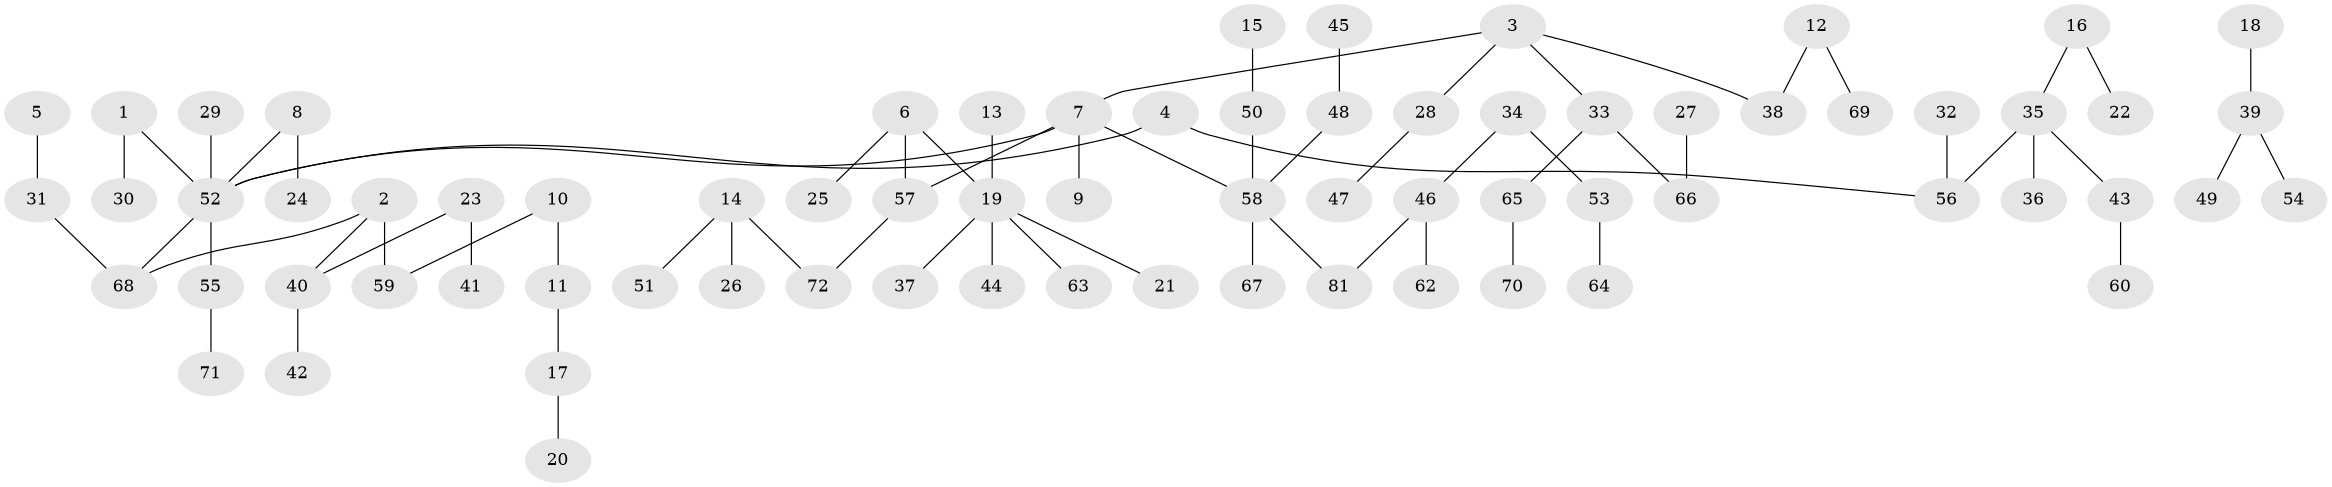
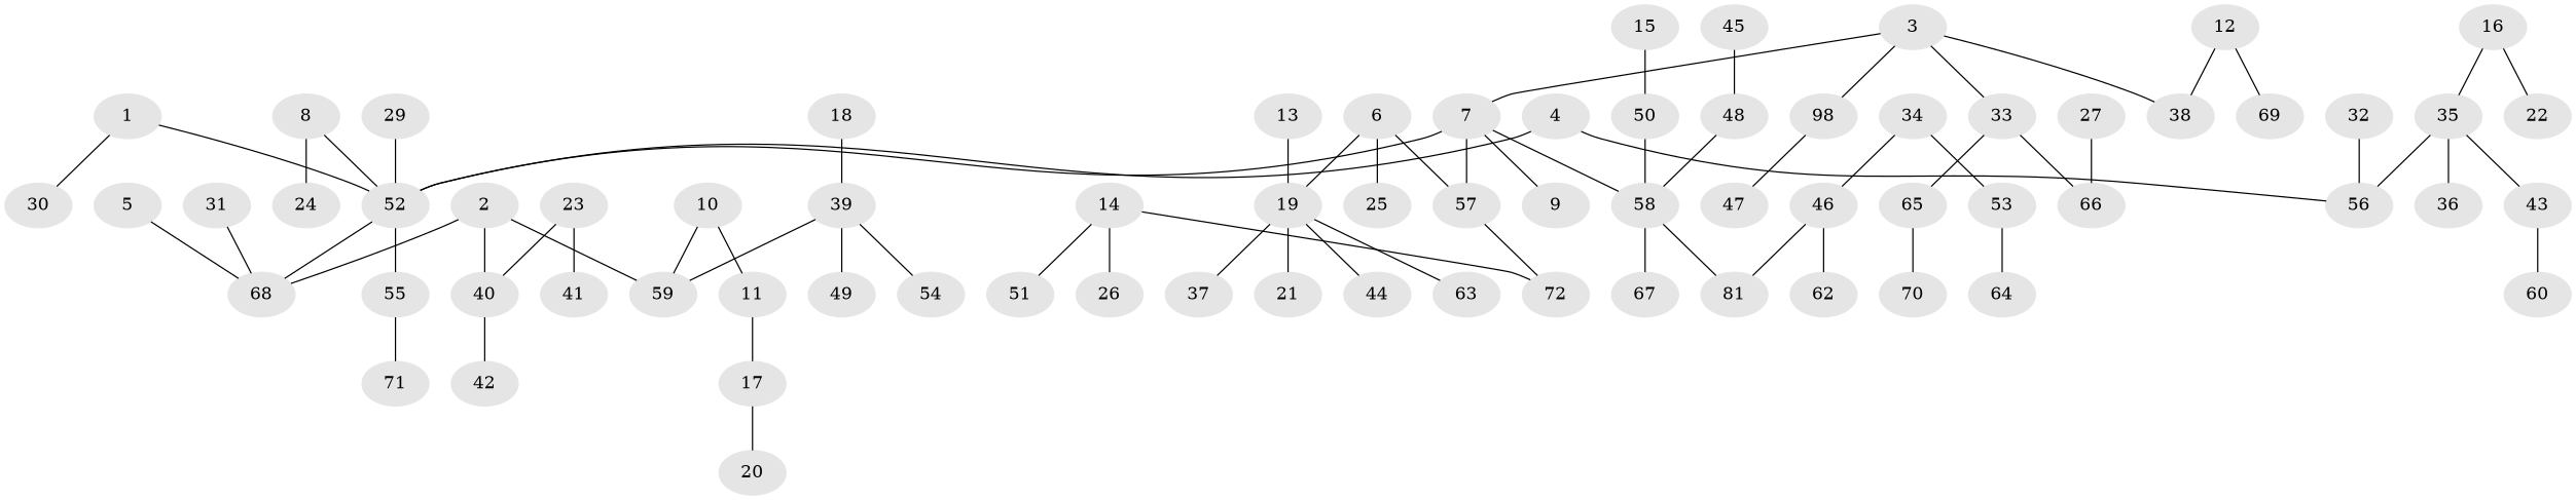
  graph {
    node [color=gray90 style=filled]
    edge [weight=1.0]
    1
    30
    52
    68
    55
    2
    40
    59
    42
    3
    7
-   28
+   28 [label=98]
    33
    38
    57
    9
    58
    47
    66
    65
    4
    56
    5
    6
    19
    25
    21
    37
    44
    63
    72
    n32 [label=81]
    67
    8
    24
    10
    11
    17
    20
    12
    69
    13
    14
    26
    51
    15
    50
    16
    22
    35
    36
    43
    18
    39
    49
    54
    23
    41
    27
    29
    31
    32
    70
    34
    46
    53
    62
    64
    60
    45
    48
    71
    1 -- 30
    1 -- 52
    52 -- 68
    52 -- 55
    55 -- 71
    2 -- 68
    2 -- 40
    2 -- 59
    40 -- 42
    3 -- 7
    3 -- 28
    3 -- 33
    3 -- 38
    7 -- 52
    7 -- 57
    7 -- 9
    7 -- 58
    28 -- 47
    33 -- 66
    33 -- 65
    57 -- 72
    58 -- n32
    58 -- 67
    65 -- 70
    4 -- 52
    4 -- 56
-   5 -- 31
+   5 -- 68
    6 -- 57
    6 -- 19
    6 -- 25
    19 -- 21
    19 -- 37
    19 -- 44
    19 -- 63
    8 -- 52
    8 -- 24
    10 -- 59
    10 -- 11
    11 -- 17
    17 -- 20
    12 -- 38
    12 -- 69
    13 -- 19
    14 -- 72
    14 -- 26
    14 -- 51
    15 -- 50
    50 -- 58
    16 -- 22
    16 -- 35
    35 -- 56
    35 -- 36
    35 -- 43
    43 -- 60
    18 -- 39
+   39 -- 59
    39 -- 49
    39 -- 54
    23 -- 40
    23 -- 41
    27 -- 66
    29 -- 52
    31 -- 68
    32 -- 56
    34 -- 46
    34 -- 53
    46 -- n32
    46 -- 62
    53 -- 64
    45 -- 48
    48 -- 58
  }
